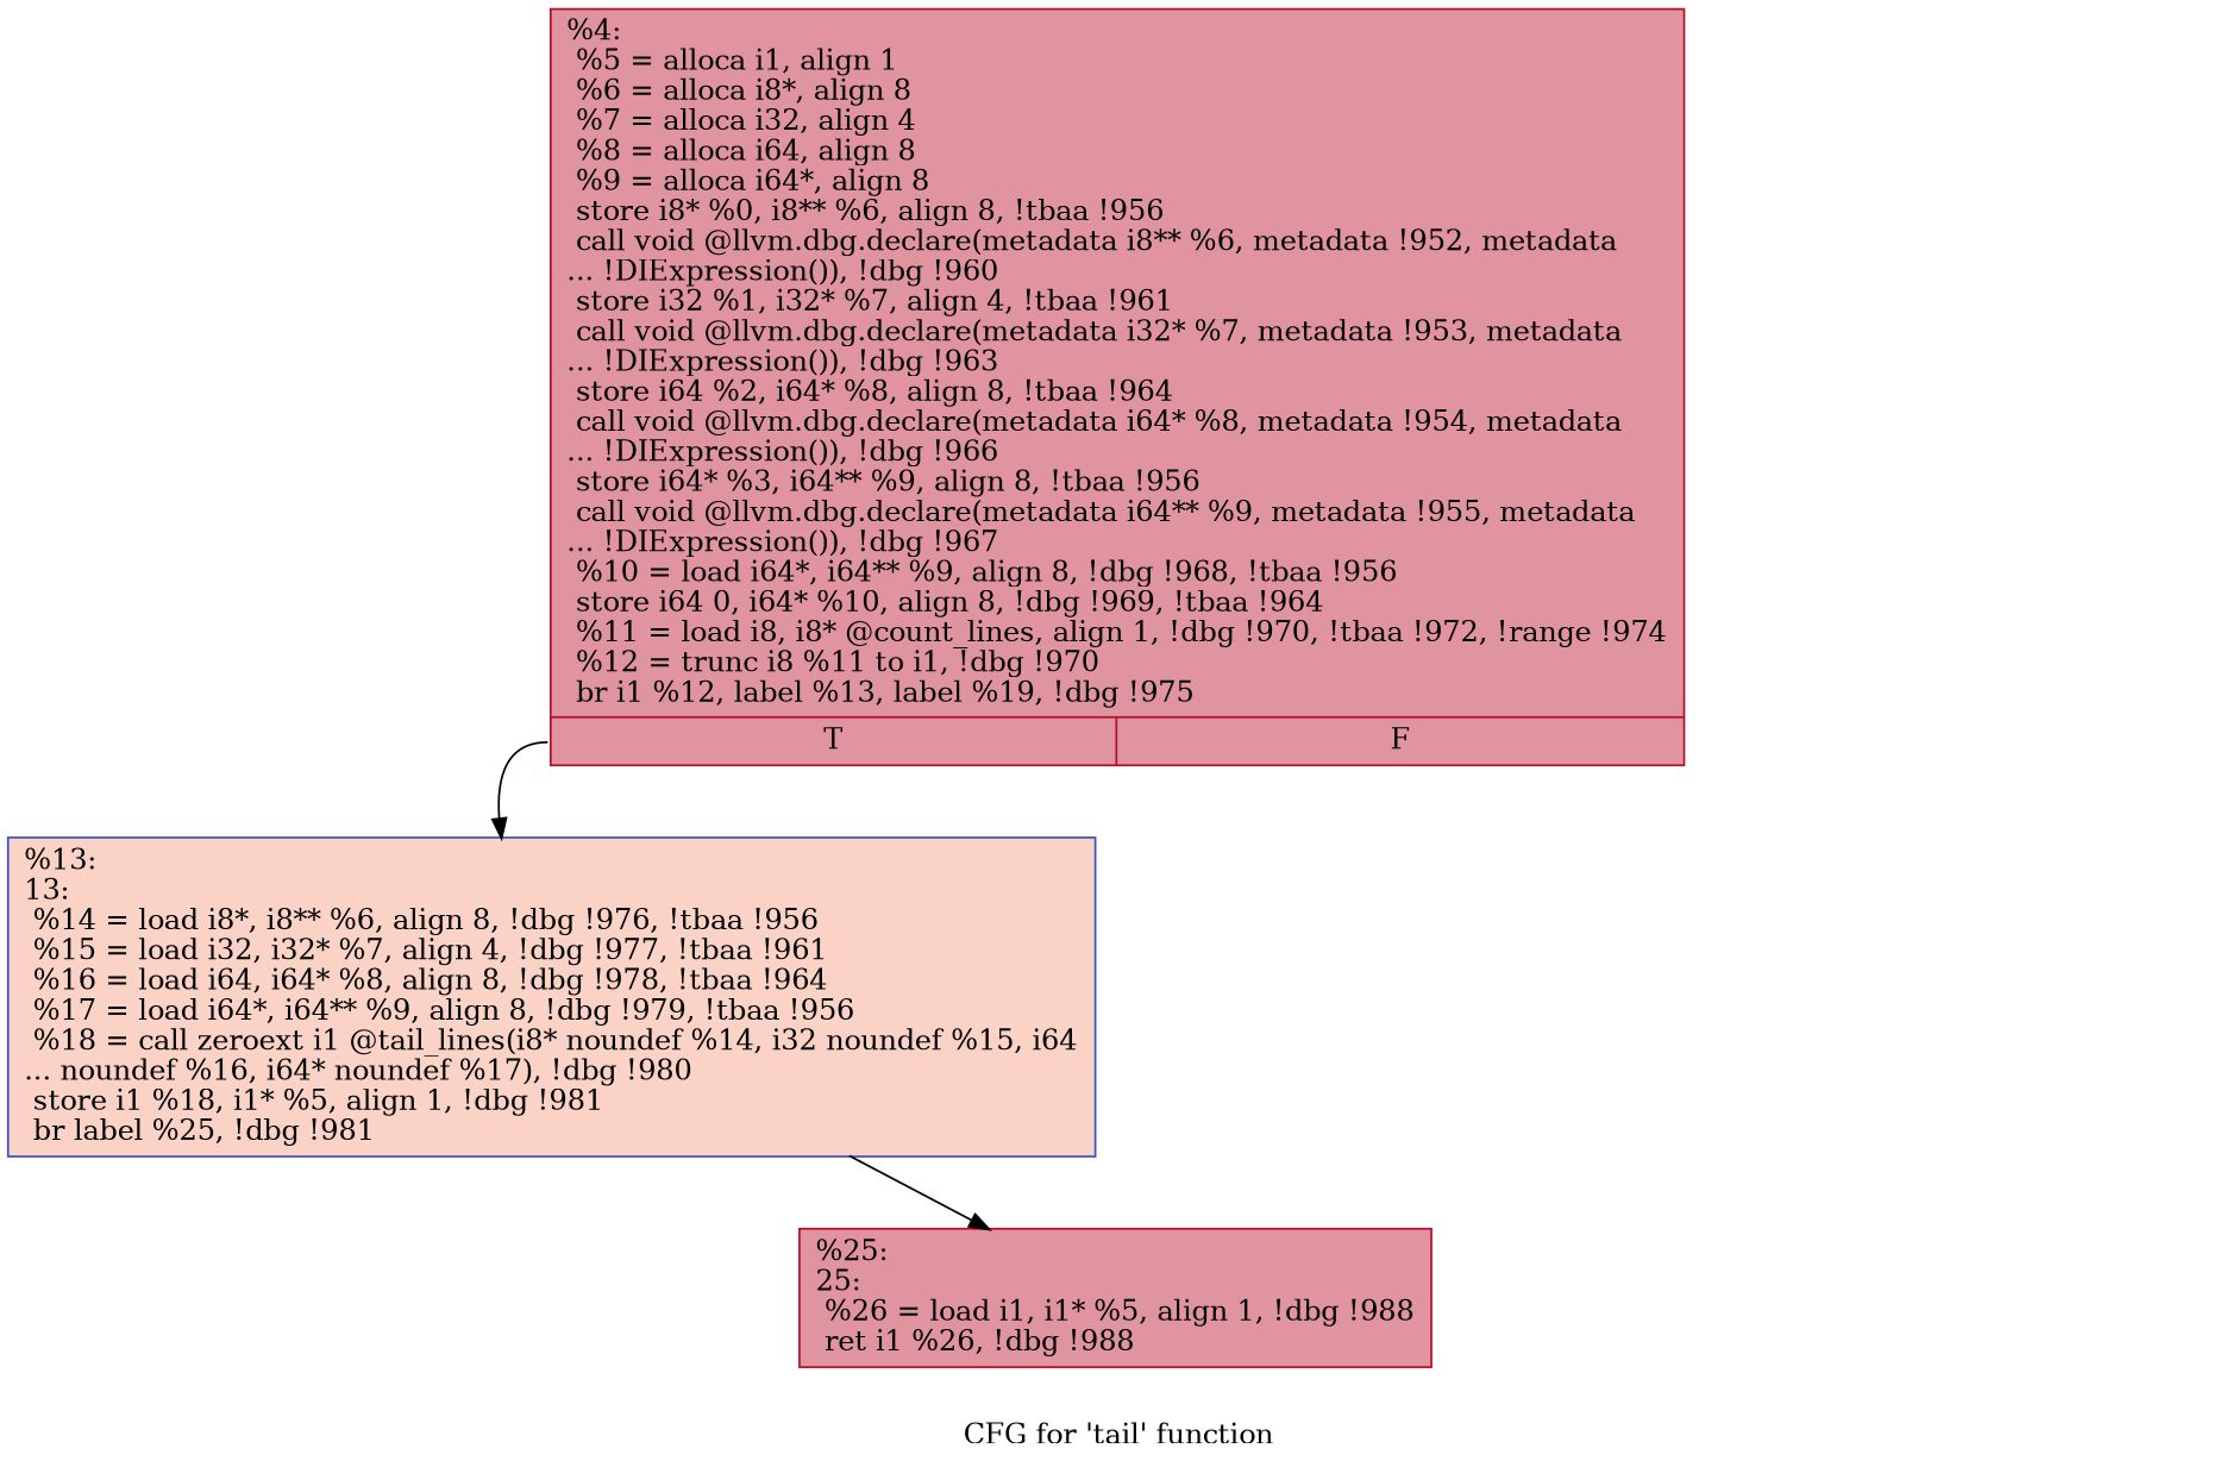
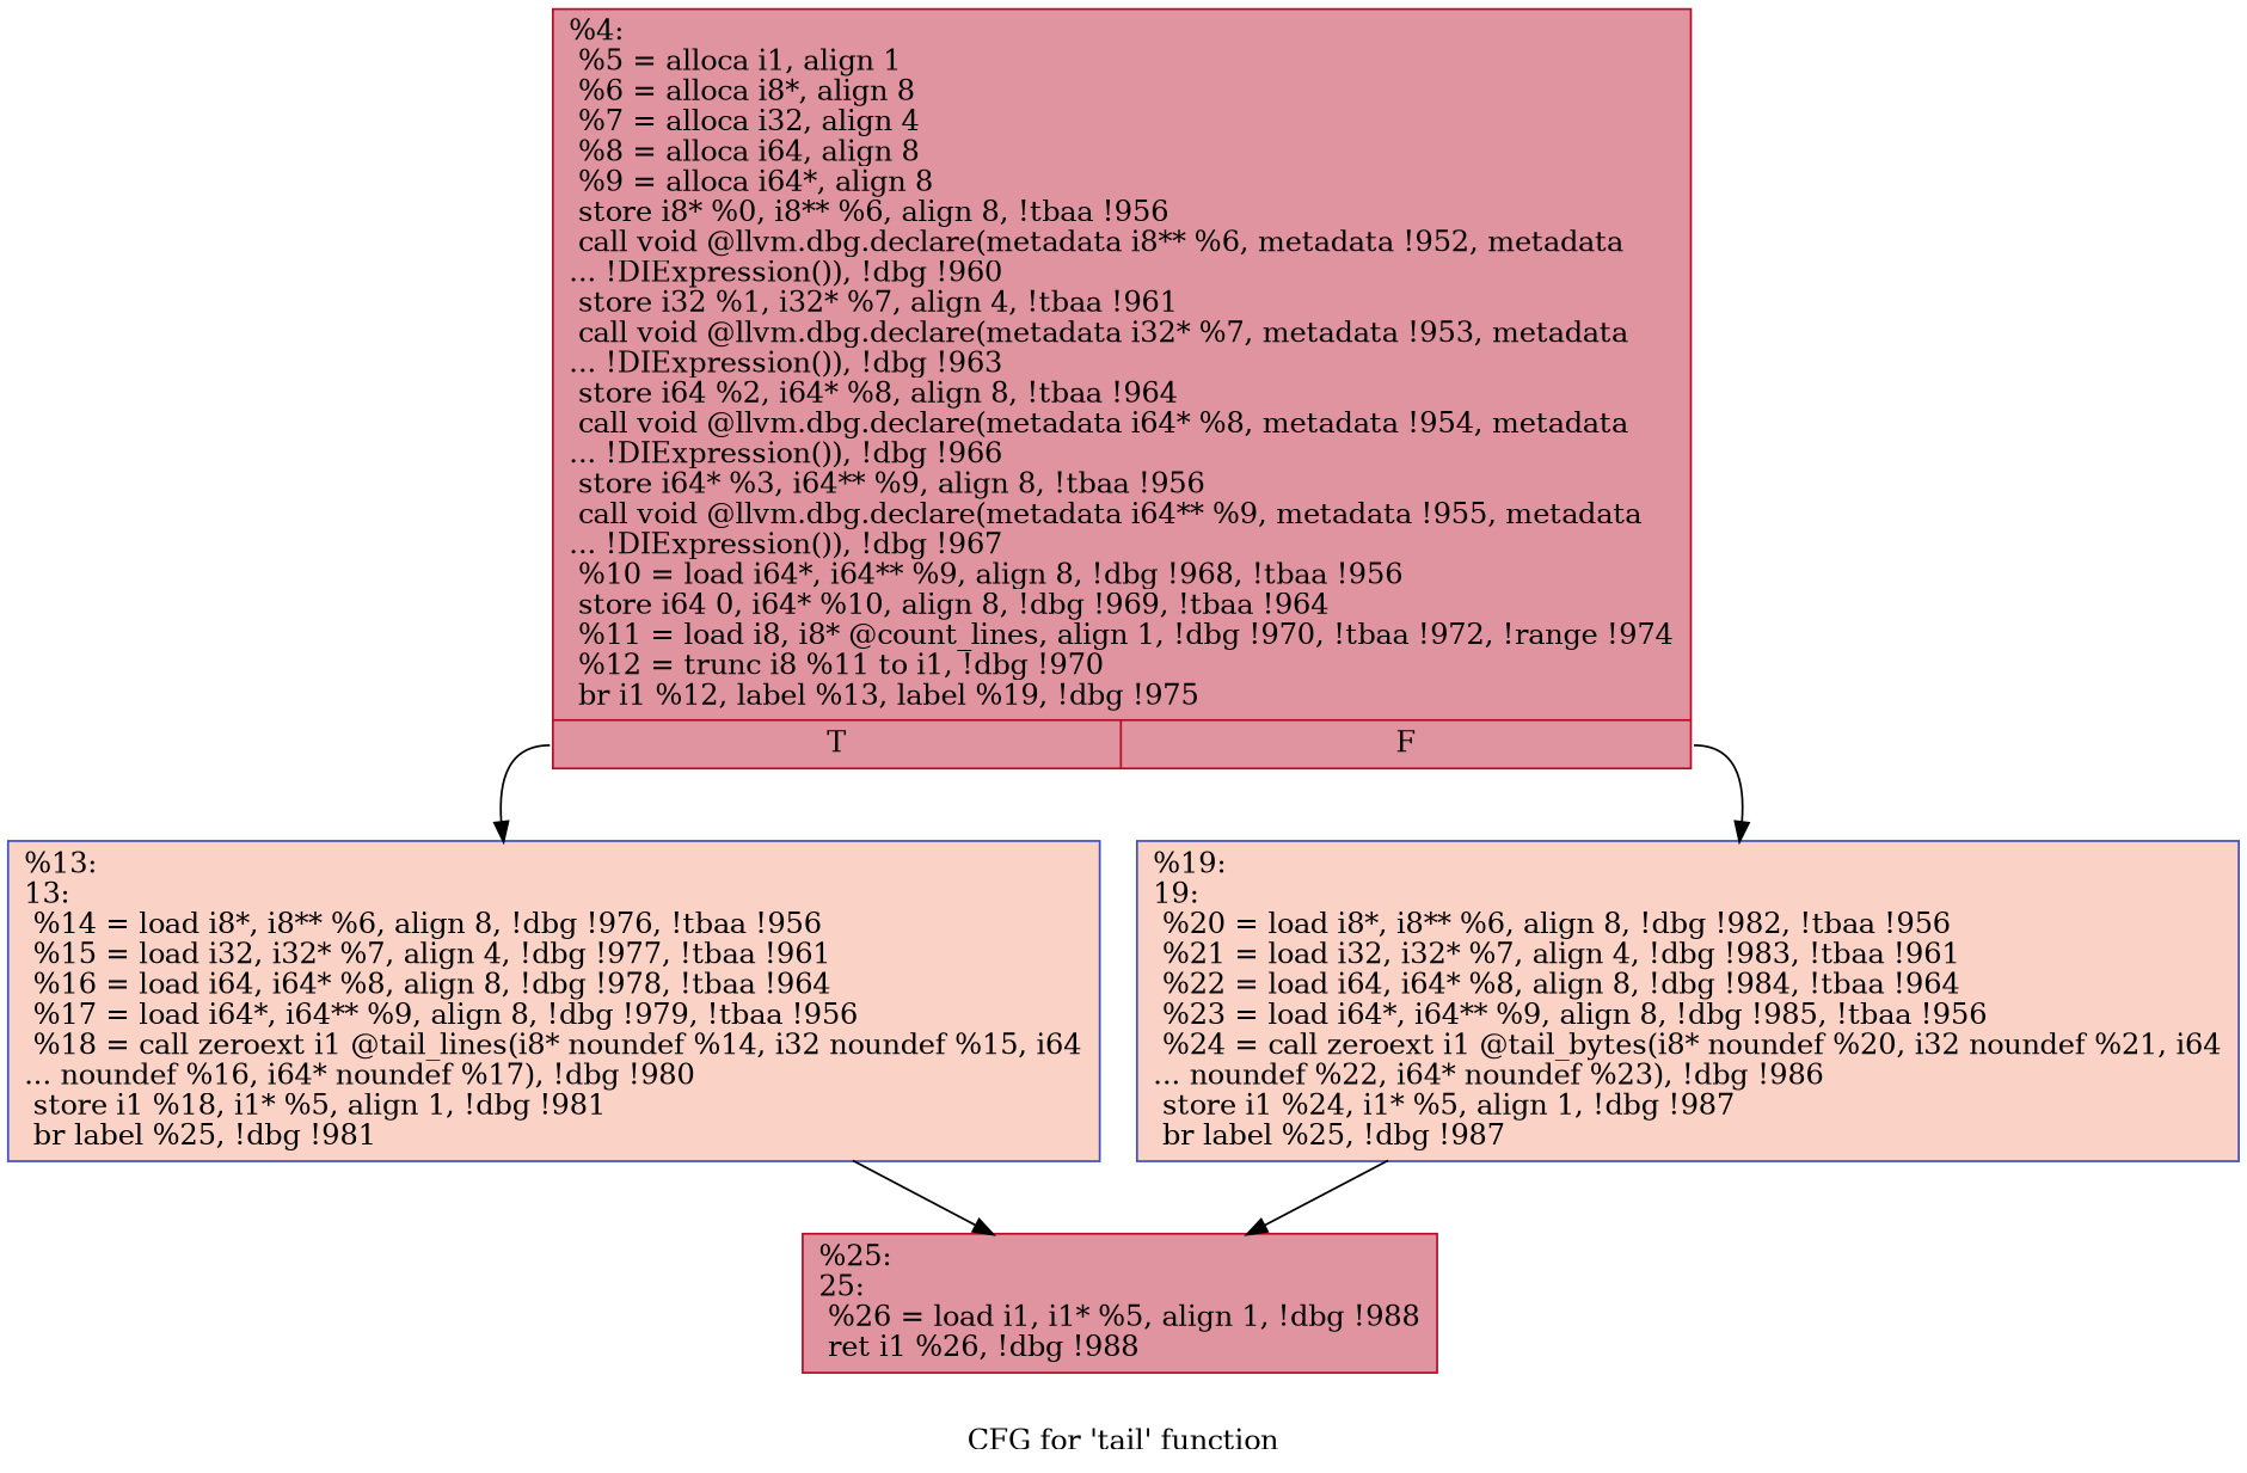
  digraph {
    label="CFG for 'tail' function"
    node [color="#b70d28ff" fillcolor="#b70d2870" shape=record style=filled]
    n1 [label="{%4:\l  %5 = alloca i1, align 1\l  %6 = alloca i8*, align 8\l  %7 = alloca i32, align 4\l  %8 = alloca i64, align 8\l  %9 = alloca i64*, align 8\l  store i8* %0, i8** %6, align 8, !tbaa !956\l  call void @llvm.dbg.declare(metadata i8** %6, metadata !952, metadata\l... !DIExpression()), !dbg !960\l  store i32 %1, i32* %7, align 4, !tbaa !961\l  call void @llvm.dbg.declare(metadata i32* %7, metadata !953, metadata\l... !DIExpression()), !dbg !963\l  store i64 %2, i64* %8, align 8, !tbaa !964\l  call void @llvm.dbg.declare(metadata i64* %8, metadata !954, metadata\l... !DIExpression()), !dbg !966\l  store i64* %3, i64** %9, align 8, !tbaa !956\l  call void @llvm.dbg.declare(metadata i64** %9, metadata !955, metadata\l... !DIExpression()), !dbg !967\l  %10 = load i64*, i64** %9, align 8, !dbg !968, !tbaa !956\l  store i64 0, i64* %10, align 8, !dbg !969, !tbaa !964\l  %11 = load i8, i8* @count_lines, align 1, !dbg !970, !tbaa !972, !range !974\l  %12 = trunc i8 %11 to i1, !dbg !970\l  br i1 %12, label %13, label %19, !dbg !975\l|{<s0>T|<s1>F}}"]
    n2 [color="#3d50c3ff" fillcolor="#f59c7d70" label="{%13:\l13:                                               \l  %14 = load i8*, i8** %6, align 8, !dbg !976, !tbaa !956\l  %15 = load i32, i32* %7, align 4, !dbg !977, !tbaa !961\l  %16 = load i64, i64* %8, align 8, !dbg !978, !tbaa !964\l  %17 = load i64*, i64** %9, align 8, !dbg !979, !tbaa !956\l  %18 = call zeroext i1 @tail_lines(i8* noundef %14, i32 noundef %15, i64\l... noundef %16, i64* noundef %17), !dbg !980\l  store i1 %18, i1* %5, align 1, !dbg !981\l  br label %25, !dbg !981\l}"]
+   n3 [color="#3d50c3ff" fillcolor="#f59c7d70" label="{%19:\l19:                                               \l  %20 = load i8*, i8** %6, align 8, !dbg !982, !tbaa !956\l  %21 = load i32, i32* %7, align 4, !dbg !983, !tbaa !961\l  %22 = load i64, i64* %8, align 8, !dbg !984, !tbaa !964\l  %23 = load i64*, i64** %9, align 8, !dbg !985, !tbaa !956\l  %24 = call zeroext i1 @tail_bytes(i8* noundef %20, i32 noundef %21, i64\l... noundef %22, i64* noundef %23), !dbg !986\l  store i1 %24, i1* %5, align 1, !dbg !987\l  br label %25, !dbg !987\l}"]
    n4 [label="{%25:\l25:                                               \l  %26 = load i1, i1* %5, align 1, !dbg !988\l  ret i1 %26, !dbg !988\l}"]
    n1 -> n2 [tailport=s0]
+   n1 -> n3 [tailport=s1]
    n2 -> n4
+   n3 -> n4
  }
